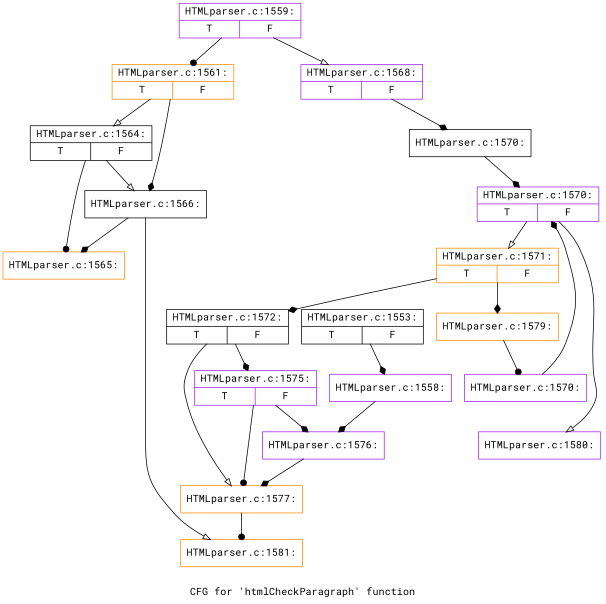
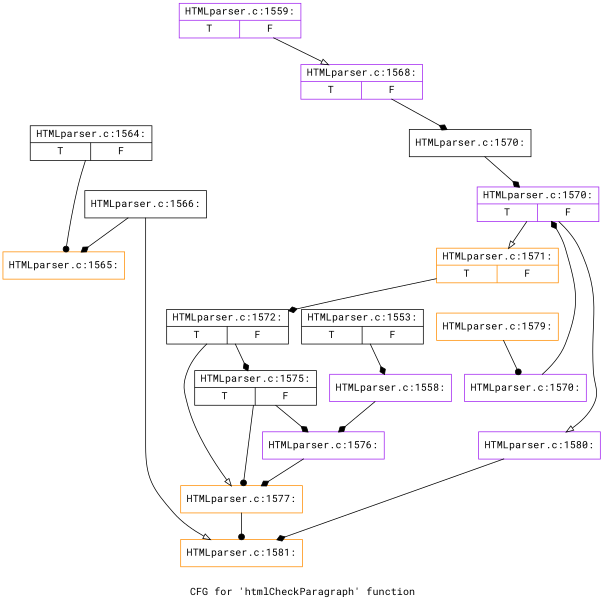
  digraph {
    fontname="Roboto Mono"
    label="CFG for 'htmlCheckParagraph' function"
    node [color=purple fontname="Roboto Mono" shape=record]
    edge [arrowhead=diamond fontname="Roboto Mono"]
    n1 [color=black label="{HTMLparser.c:1553:|{<s0>T|<s1>F}}"]
    n2 [label="{HTMLparser.c:1558:}"]
    n3 [label="{HTMLparser.c:1576:}"]
    n4 [label="{HTMLparser.c:1559:|{<s0>T|<s1>F}}"]
-   n5 [color=darkorange label="{HTMLparser.c:1561:|{<s0>T|<s1>F}}"]
    n6 [label="{HTMLparser.c:1568:|{<s0>T|<s1>F}}"]
    n7 [color=darkorange label="{HTMLparser.c:1581:}"]
    n8 [color=black label="{HTMLparser.c:1564:|{<s0>T|<s1>F}}"]
    n9 [color=black label="{HTMLparser.c:1566:}"]
    n10 [color=black label="{HTMLparser.c:1570:}"]
    n11 [color=darkorange label="{HTMLparser.c:1565:}"]
    n12 [label="{HTMLparser.c:1570:|{<s0>T|<s1>F}}"]
    n13 [color=darkorange label="{HTMLparser.c:1571:|{<s0>T|<s1>F}}"]
    n14 [label="{HTMLparser.c:1580:}"]
    n15 [color=black label="{HTMLparser.c:1572:|{<s0>T|<s1>F}}"]
    n16 [color=darkorange label="{HTMLparser.c:1579:}"]
-   n17 [label="{HTMLparser.c:1575:|{<s0>T|<s1>F}}"]
+   n17 [color=black label="{HTMLparser.c:1575:|{<s0>T|<s1>F}}"]
    n18 [color=darkorange label="{HTMLparser.c:1577:}"]
    n19 [label="{HTMLparser.c:1570:}"]
    n1 -> n2
    n2 -> n3
    n3 -> n18
-   n4 -> n5 [arrowhead=dot]
    n4 -> n6 [arrowhead=onormal]
-   n5 -> n8 [arrowhead=onormal]
-   n5 -> n9
    n6 -> n10
-   n8 -> n9 [arrowhead=onormal]
    n8 -> n11 [arrowhead=dot]
    n9 -> n7 [arrowhead=onormal]
    n9 -> n11
    n10 -> n12
    n12 -> n13 [arrowhead=onormal]
    n12 -> n14 [arrowhead=onormal]
    n13 -> n15
-   n13 -> n16
+   n14 -> n7
    n15 -> n17
    n15 -> n18 [arrowhead=onormal]
    n16 -> n19 [arrowhead=dot]
    n17 -> n3
    n17 -> n18 [arrowhead=dot]
    n18 -> n7 [arrowhead=dot]
    n19 -> n12
  }
